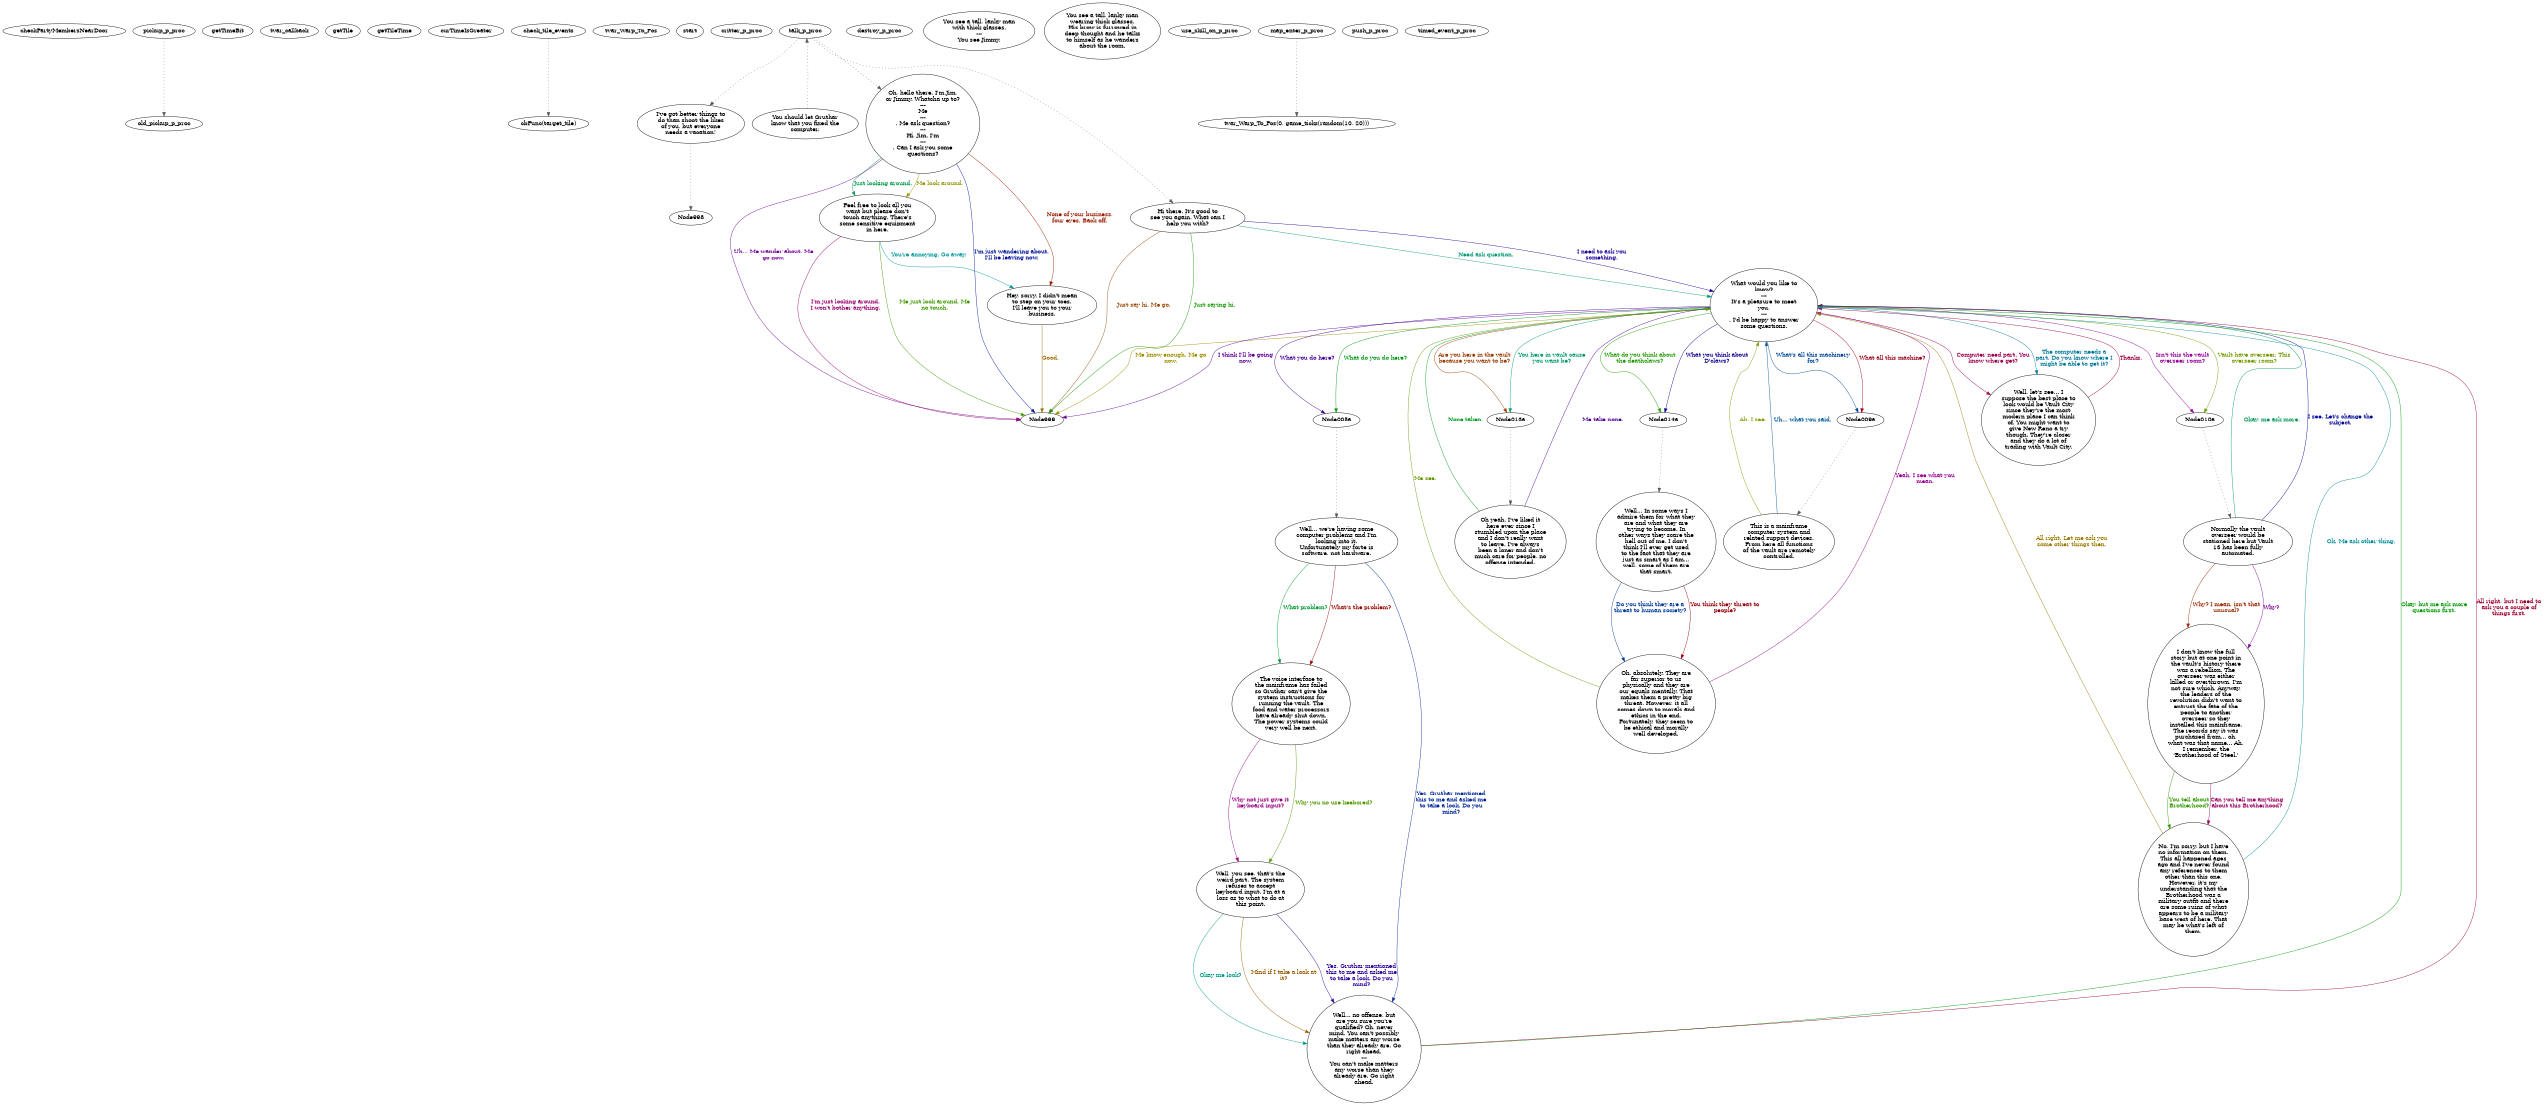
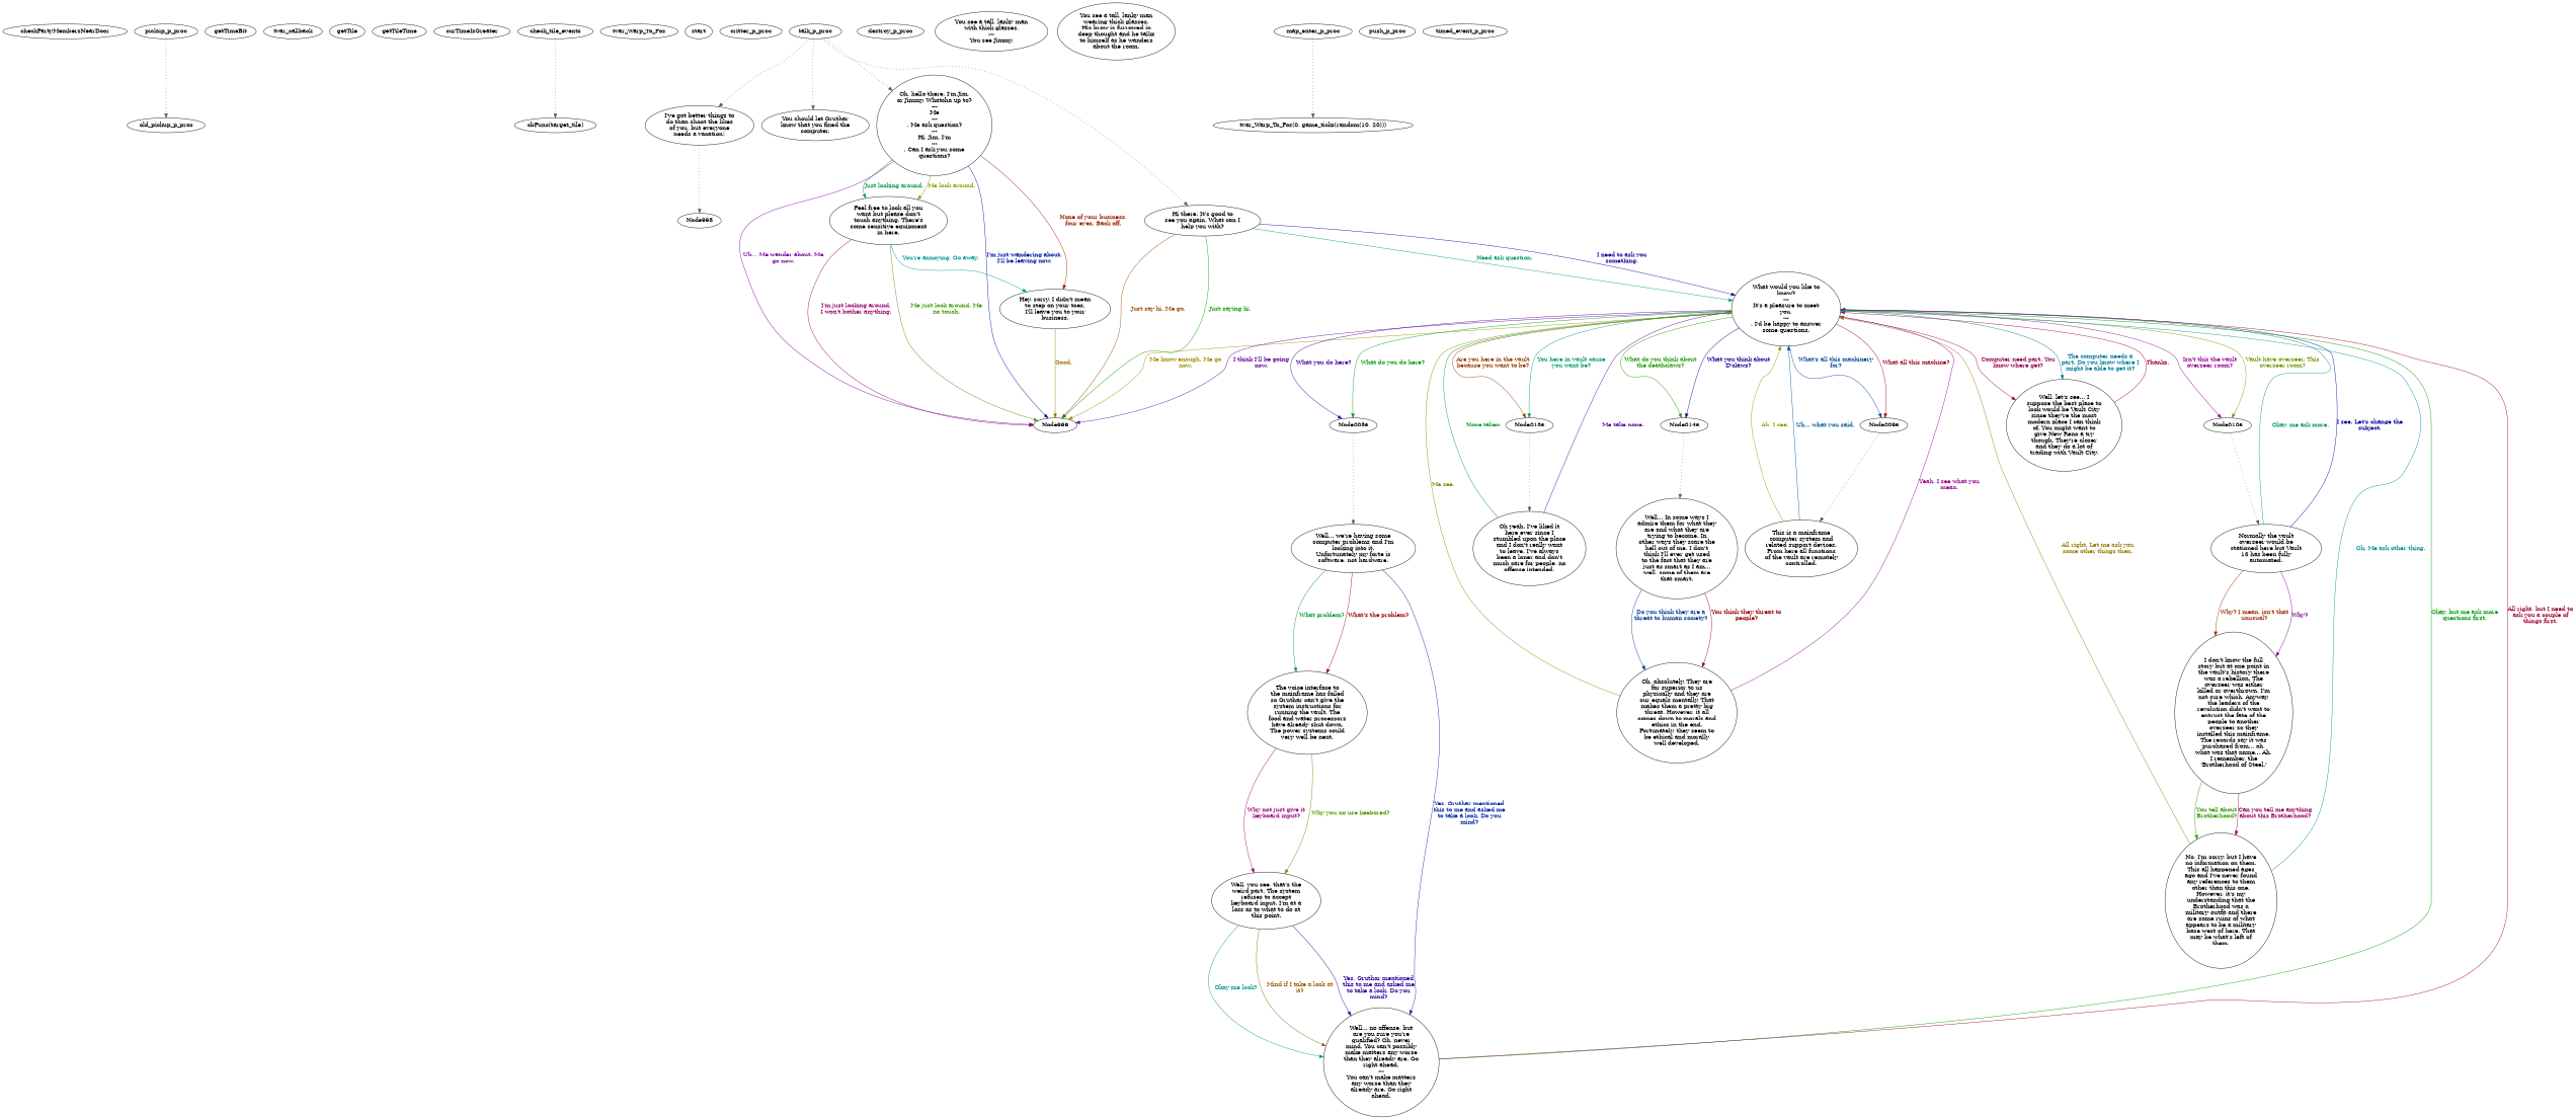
  digraph {
    node [color="#000000" fillcolor="#FFFFFF" style=filled]
    edge [color="#555555"]
    checkPartyMembersNearDoor
    pickup_p_proc
    old_pickup_p_proc
    getTimeBit
    tvar_callback
    getTile
    getTileTime
    curTimeIsGreater
    "cbFunc(target_tile)" [color="" fillcolor="" style=""]
    check_tile_events
    tvar_Warp_To_Pos
    start
    critter_p_proc
    n14 [label="I've got better things to\ndo than shoot the likes\nof you, but everyone\nneeds a vacation!"]
    talk_p_proc
    n16 [label="You should let Gruthar\nknow that you fixed the\ncomputer."]
    n17 [label="Oh, hello there. I'm Jim,\nor Jimmy. Whatcha up to?\n---\nMe\n---\n. Me ask question?\n---\nHi, Jim. I'm\n---\n. Can I ask you some\nquestions?"]
    n18 [label="Hi there. It's good to\nsee you again. What can I\nhelp you with?"]
    Node998
    Node999
    n21 [label="Feel free to look all you\nwant but please don't\ntouch anything. There's\nsome sensitive equipment\nin here."]
    n22 [label="Hey, sorry. I didn't mean\nto step on your toes.\nI'll leave you to your\nbusiness."]
    n23 [label="What would you like to\nknow?\n---\nIt's a pleasure to meet\nyou,\n---\n. I'd be happy to answer\nsome questions."]
    Node005a
    Node009a
    Node010a
    Node013a
    Node014a
    n29 [label="Well, let's see... I\nsuppose the best place to\nlook would be Vault City\nsince they're the most\nmodern place I can think\nof. You might want to\ngive New Reno a try\nthough. They're closer\nand they do a lot of\ntrading with Vault City."]
    destroy_p_proc
    n31 [label="You see a tall, lanky man\nwith thick glasses.\n---\nYou see Jimmy."]
    n32 [label="You see a tall, lanky man\nwearing thick glasses.\nHis brow is furrowed in\ndeep thought and he talks\nto himself as he wanders\nabout the room."]
-   use_skill_on_p_proc
    "tvar_Warp_To_Pos(0, game_ticks(random(10, 20)))" [color="" fillcolor="" style=""]
    map_enter_p_proc
    push_p_proc
    timed_event_p_proc
    n38 [label="Well... we're having some\ncomputer problems and I'm\nlooking into it.\nUnfortunately my forte is\nsoftware, not hardware."]
    n39 [label="This is a mainframe\ncomputer system and\nrelated support devices.\nFrom here all functions\nof the vault are remotely\ncontrolled."]
    n40 [label="Normally the vault\noverseer would be\nstationed here but Vault\n13 has been fully\nautomated."]
    n41 [label="Oh yeah. I've liked it\nhere ever since I\nstumbled upon the place\nand I don't really want\nto leave. I've always\nbeen a loner and don't\nmuch care for people, no\noffense intended."]
    n42 [label="Well... In some ways I\nadmire them for what they\nare and what they are\ntrying to become. In\nother ways they scare the\nhell out of me. I don't\nthink I'll ever get used\nto the fact that they are\njust as smart as I am...\nwell, some of them are\nthat smart."]
    n43 [label="The voice interface to\nthe mainframe has failed\nso Gruthar can't give the\nsystem instructions for\nrunning the vault. The\nfood and water processors\nhave already shut down.\nThe power systems could\nvery well be next."]
    n44 [label="Well... no offense, but\nare you sure you're\nqualified? Oh, never\nmind. You can't possibly\nmake matters any worse\nthan they already are. Go\nright ahead.\n---\nYou can't make matters\nany worse than they\nalready are. Go right\nahead."]
    n45 [label="I don't know the full\nstory but at one point in\nthe vault's history there\nwas a rebellion. The\noverseer was either\nkilled or overthrown, I'm\nnot sure which. Anyway,\nthe leaders of the\nrevolution didn't want to\nentrust the fate of the\npeople to another\noverseer so they\ninstalled this mainframe.\nThe records say it was\npurchased from... oh,\nwhat was that name... Ah,\nI remember, the\n'Brotherhood of Steel.'"]
    n46 [label="Oh, absolutely. They are\nfar superior to us\nphysically and they are\nour equals mentally. That\nmakes them a pretty big\nthreat. However, it all\ncomes down to morals and\nethics in the end.\nFortunately, they seem to\nbe ethical and morally\nwell developed."]
    n47 [label="Well, you see, that's the\nweird part. The system\nrefuses to accept\nkeyboard input. I'm at a\nloss as to what to do at\nthis point."]
    n48 [label="No, I'm sorry, but I have\nno information on them.\nThis all happened ages\nago and I've never found\nany references to them\nother than this one.\nHowever, it's my\nunderstanding that the\nBrotherhood was a\nmilitary outfit and there\nare some ruins of what\nappears to be a military\nbase west of here. That\nmay be what's left of\nthem."]
    pickup_p_proc -> old_pickup_p_proc [style=dotted]
    check_tile_events -> "cbFunc(target_tile)" [style=dotted]
    n14 -> Node998 [style=dotted]
    talk_p_proc -> n14 [style=dotted]
-   n16 -> talk_p_proc [style=dotted]
+   talk_p_proc -> n16 [style=dotted]
    talk_p_proc -> n17 [style=dotted]
    talk_p_proc -> n18 [style=dotted]
    n17 -> Node999 [color="#750099" fontcolor="#750099" label="Uh... Me wander about. Me\ngo now."]
    n17 -> Node999 [color="#001199" fontcolor="#001199" label="I'm just wandering about.\nI'll be leaving now."]
    n17 -> n21 [color="#909900" fontcolor="#909900" label="Me look around."]
    n17 -> n21 [color="#009948" fontcolor="#009948" label="Just looking around."]
    n17 -> n22 [color="#991C00" fontcolor="#991C00" label="None of your business,\nfour eyes. Back off."]
    n18 -> Node999 [color="#994700" fontcolor="#994700" label="Just say hi. Me go."]
    n18 -> Node999 [color="#129900" fontcolor="#129900" label="Just saying hi."]
    n18 -> n23 [color="#009974" fontcolor="#009974" label="Need ask question."]
    n18 -> n23 [color="#1B0099" fontcolor="#1B0099" label="I need to ask you\nsomething."]
    n21 -> Node999 [color="#3E9900" fontcolor="#3E9900" label="Me just look around. Me\nno touch."]
    n21 -> Node999 [color="#99006A" fontcolor="#99006A" label="I'm just looking around.\nI won't bother anything."]
    n21 -> n22 [color="#009799" fontcolor="#009799" label="You're annoying. Go away."]
    n22 -> Node999 [color="#996E00" fontcolor="#996E00" label="Good."]
    n23 -> Node999 [color="#998E00" fontcolor="#998E00" label="Me know enough. Me go\nnow."]
    n23 -> Node999 [color="#610099" fontcolor="#610099" label="I think I'll be going\nnow."]
    n23 -> Node005a [color="#420099" fontcolor="#420099" label="What you do here?"]
    n23 -> Node005a [color="#009915" fontcolor="#009915" label="What do you do here?"]
    n23 -> Node009a [color="#990018" fontcolor="#990018" label="What all this machine?"]
    n23 -> Node009a [color="#004499" fontcolor="#004499" label="What's all this machinery\nfor?"]
    n23 -> Node010a [color="#719900" fontcolor="#719900" label="Vault have overseer. This\noverseer room?"]
    n23 -> Node010a [color="#940099" fontcolor="#940099" label="Isn't this the vault\noverseer room?"]
    n23 -> Node013a [color="#009968" fontcolor="#009968" label="You here in vault cause\nyou want be?"]
    n23 -> Node013a [color="#993B00" fontcolor="#993B00" label="Are you here in the vault\nbecause you want to be?"]
    n23 -> Node014a [color="#0F0099" fontcolor="#0F0099" label="What you think about\nD'claws?"]
    n23 -> Node014a [color="#1E9900" fontcolor="#1E9900" label="What do you think about\nthe deathclaws?"]
    n23 -> n29 [color="#99004B" fontcolor="#99004B" label="Computer need part. You\nknow where get?"]
    n23 -> n29 [color="#007799" fontcolor="#007799" label="The computer needs a\npart. Do you know where I\nmight be able to get it?"]
    Node005a -> n38 [style=dotted]
    Node009a -> n39 [style=dotted]
    Node010a -> n40 [style=dotted]
    Node013a -> n41 [style=dotted]
    Node014a -> n42 [style=dotted]
    n29 -> n23 [color="#99003F" fontcolor="#99003F" label="Thanks."]
    map_enter_p_proc -> "tvar_Warp_To_Pos(0, game_ticks(random(10, 20)))" [style=dotted]
    n38 -> n43 [color="#009935" fontcolor="#009935" label="What problem?"]
    n38 -> n43 [color="#990800" fontcolor="#990800" label="What's the problem?"]
    n38 -> n44 [color="#002599" fontcolor="#002599" label="Yes, Gruthar mentioned\nthis to me and asked me\nto take a look. Do you\nmind?"]
    n39 -> n23 [color="#005899" fontcolor="#005899" label="Uh... what you said."]
    n39 -> n23 [color="#849900" fontcolor="#849900" label="Ah, I see."]
    n40 -> n23 [color="#009954" fontcolor="#009954" label="Okay, me ask more."]
    n40 -> n23 [color="#000599" fontcolor="#000599" label="I see. Let's change the\nsubject."]
    n40 -> n45 [color="#810099" fontcolor="#810099" label="Why?"]
    n40 -> n45 [color="#992800" fontcolor="#992800" label="Why? I mean, isn't that\nunusual?"]
    n41 -> n23 [color="#4E0099" fontcolor="#4E0099" label="Me take none."]
    n41 -> n23 [color="#009921" fontcolor="#009921" label="None taken."]
    n42 -> n46 [color="#99000B" fontcolor="#99000B" label="You think they threat to\npeople?"]
    n42 -> n46 [color="#003899" fontcolor="#003899" label="Do you think they are a\nthreat to human society?"]
    n43 -> n47 [color="#519900" fontcolor="#519900" label="Why you no use keebored?"]
    n43 -> n47 [color="#99007E" fontcolor="#99007E" label="Why not just give it\nkeyboard input?"]
    n44 -> n23 [color="#009902" fontcolor="#009902" label="Okay, but me ask more\nquestions first."]
    n44 -> n23 [color="#99002B" fontcolor="#99002B" label="All right, but I need to\nask you a couple of\nthings first."]
    n45 -> n48 [color="#329900" fontcolor="#329900" label="You tell about\nBrotherhood?"]
    n45 -> n48 [color="#99005E" fontcolor="#99005E" label="Can you tell me anything\nabout this Brotherhood?"]
    n46 -> n23 [color="#659900" fontcolor="#659900" label="Me see."]
    n46 -> n23 [color="#990091" fontcolor="#990091" label="Yeah, I see what you\nmean."]
    n47 -> n44 [color="#009987" fontcolor="#009987" label="Okay me look?"]
    n47 -> n44 [color="#995B00" fontcolor="#995B00" label="Mind if I take a look at\nit?"]
    n47 -> n44 [color="#2E0099" fontcolor="#2E0099" label="Yes, Gruthar mentioned\nthis to me and asked me\nto take a look. Do you\nmind?"]
    n48 -> n23 [color="#008B99" fontcolor="#008B99" label="Ok. Me ask other thing."]
    n48 -> n23 [color="#997A00" fontcolor="#997A00" label="All right. Let me ask you\nsome other things then."]
  }
